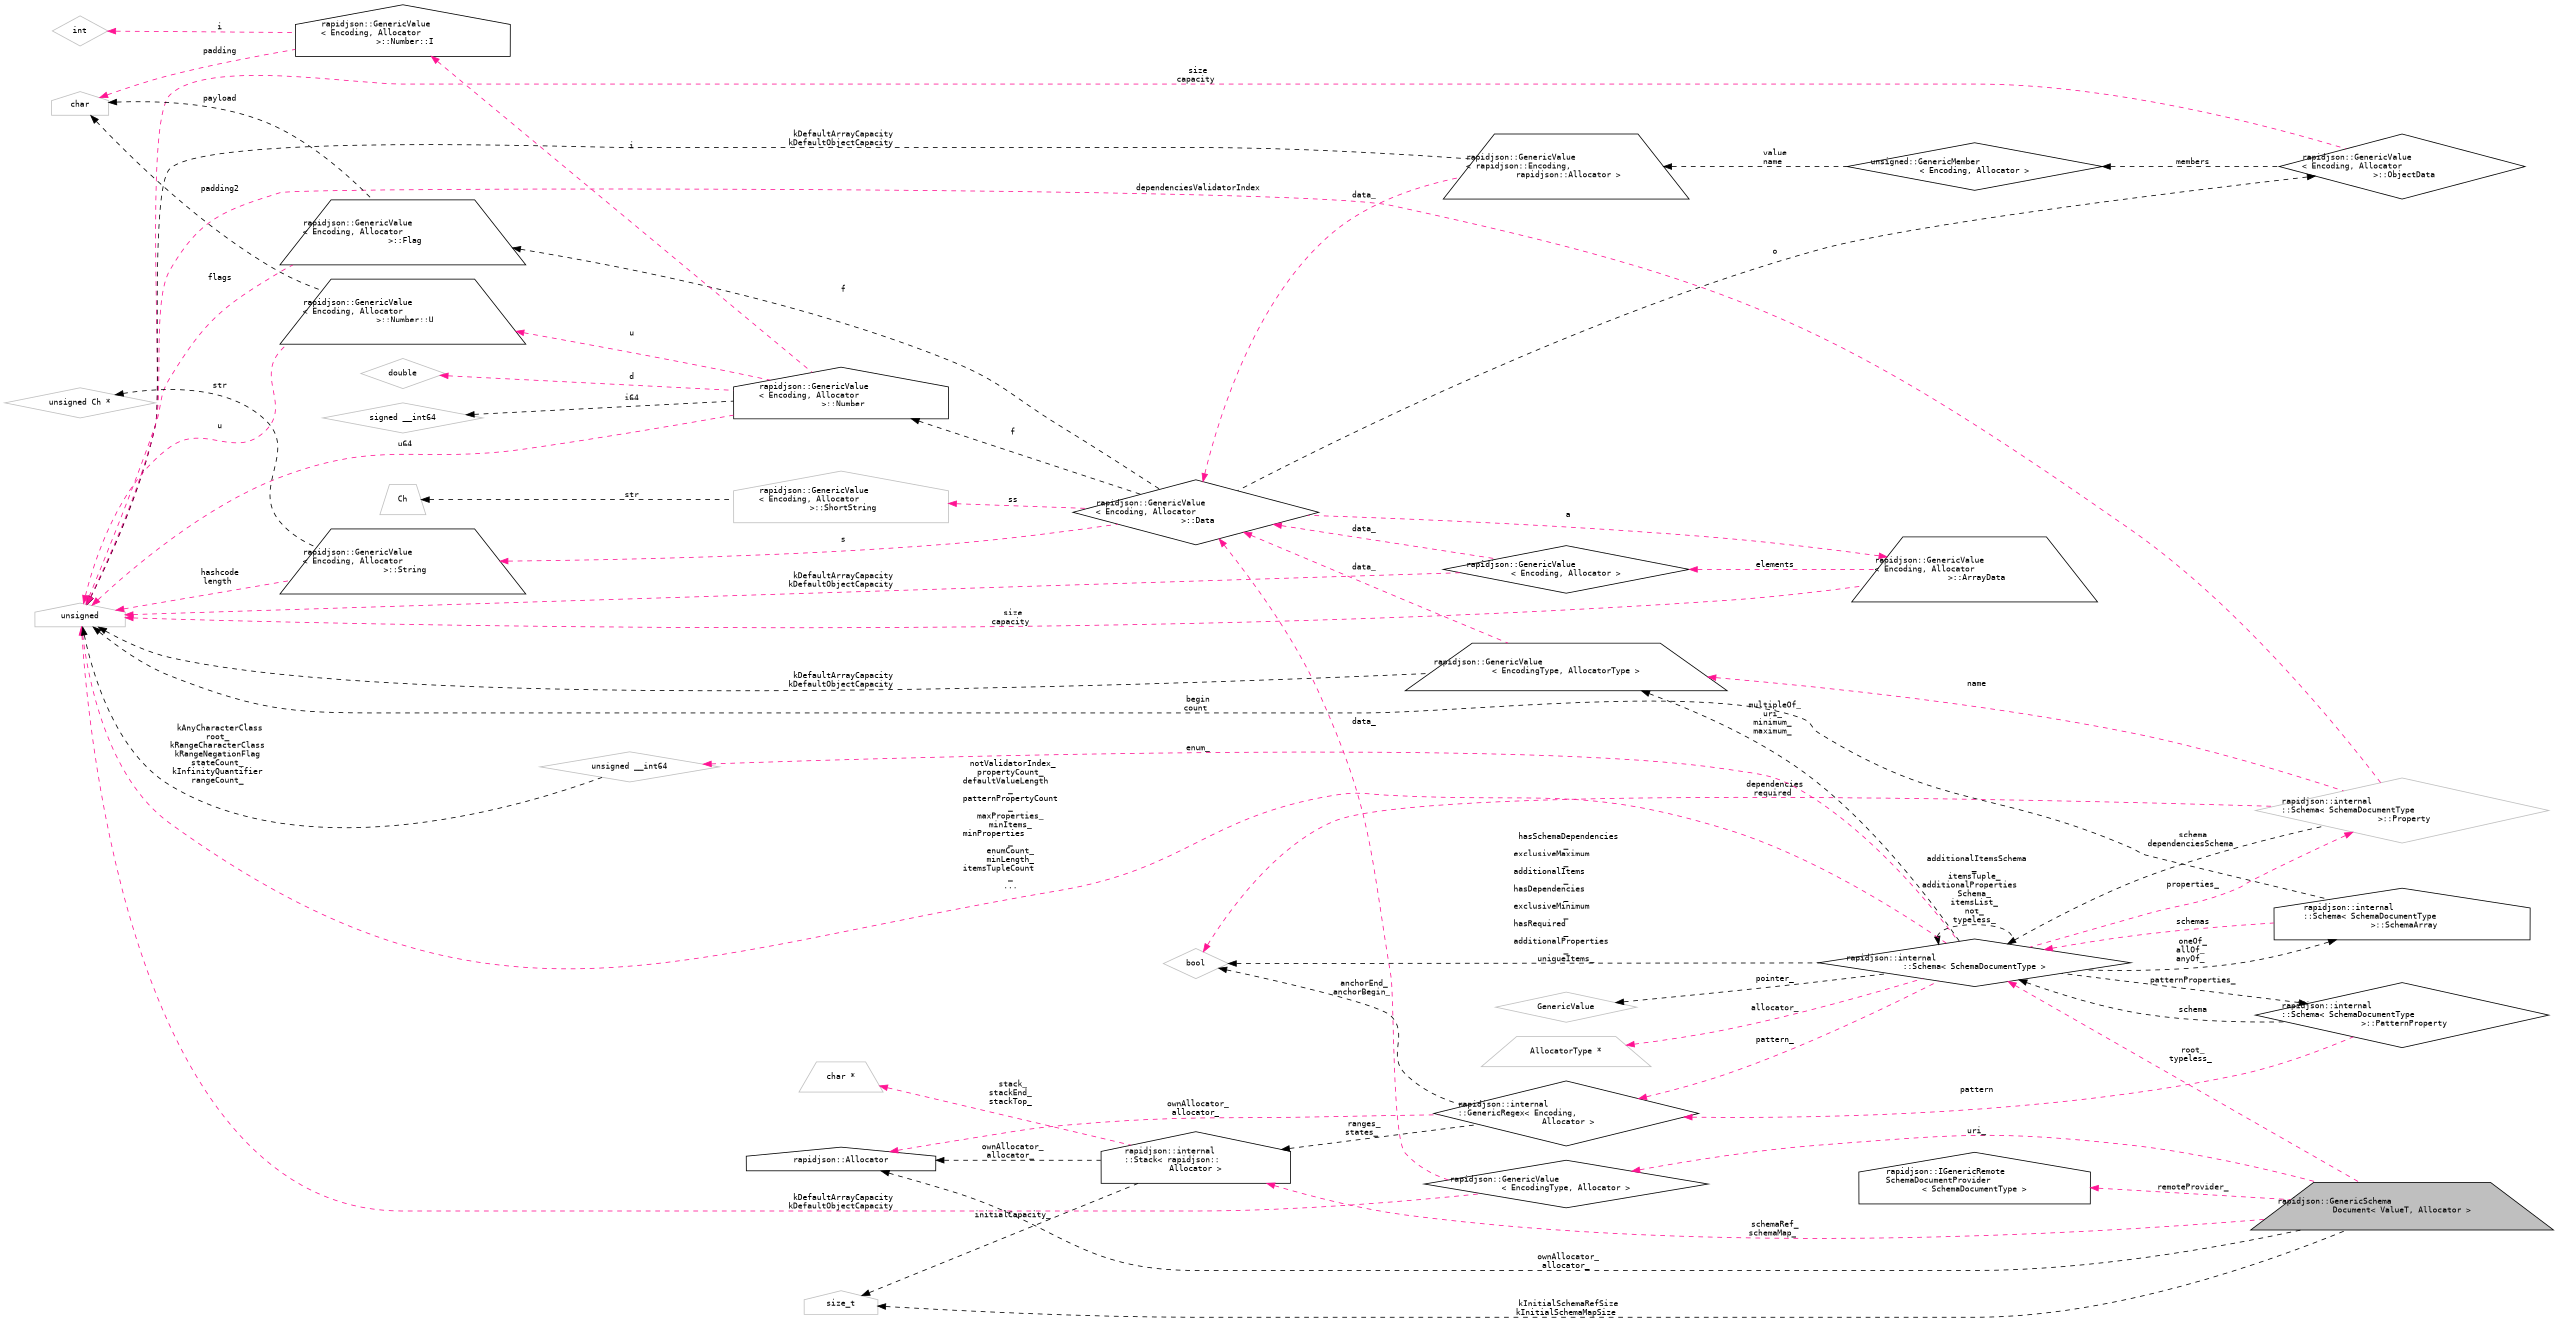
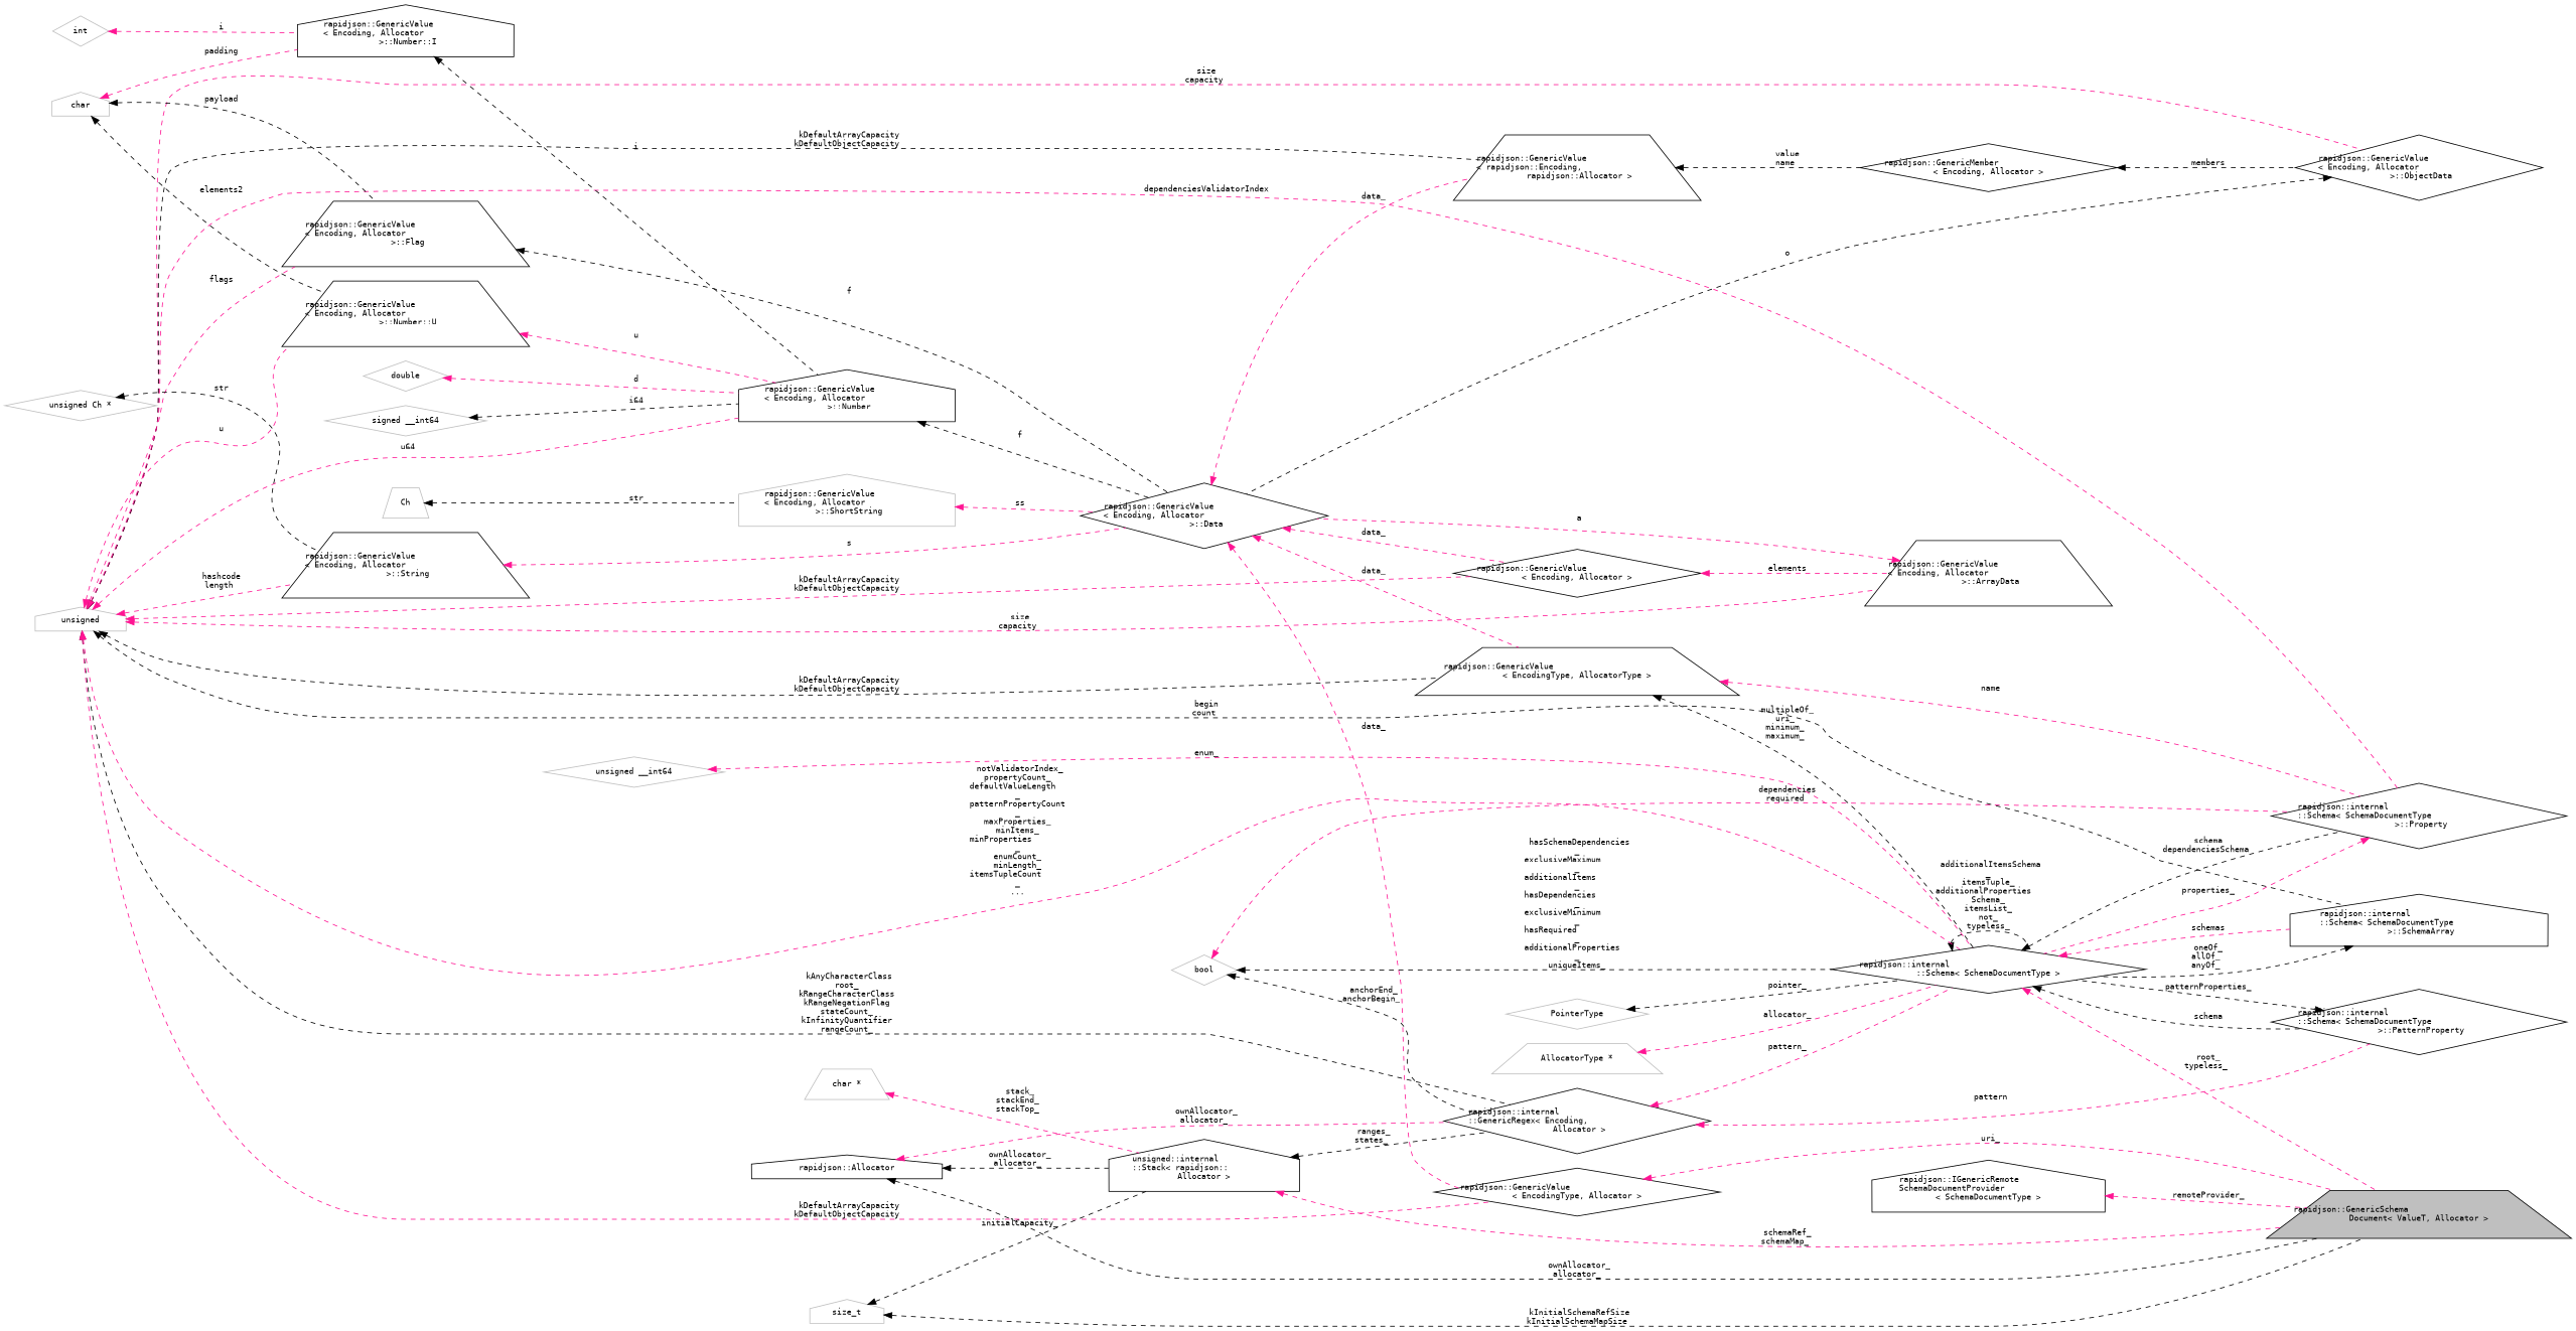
  digraph {
    fontname="DejaVu Sans Mono"
    rankdir=LR
    node [color=black fillcolor=white fontname="DejaVu Sans Mono" fontsize=10 shape=diamond style=filled]
    edge [color=deeppink dir=back fontname="DejaVu Sans Mono" fontsize=10 labelfontname=Helvetica labelfontsize=10 style=dashed]
    n1 [fillcolor=grey75 fontcolor=black height=0.2 label="rapidjson::GenericSchema\lDocument\< ValueT, Allocator \>" shape=trapezium width=0.4]
-   n2 [height=0.2 label="rapidjson::internal\l::Stack\< rapidjson::\lAllocator \>" shape=house width=0.4]
+   n2 [height=0.2 label="unsigned::internal\l::Stack\< rapidjson::\lAllocator \>" shape=house width=0.4]
    n3 [height=0.2 label="rapidjson::internal\l::GenericRegex\< Encoding,\l Allocator \>" width=0.4]
    n4 [height=0.2 label="rapidjson::internal\l::Schema\< SchemaDocumentType \>" width=0.4]
    n5 [height=0.2 label="rapidjson::internal\l::Schema\< SchemaDocumentType\l \>::PatternProperty" width=0.4]
    n6 [height=0.2 label="rapidjson::Allocator" shape=house width=0.4]
    n7 [color=grey75 height=0.2 label=size_t shape=house width=0.4]
    n8 [color=grey75 height=0.2 label="char *" shape=trapezium width=0.4]
    n9 [height=0.2 label="rapidjson::IGenericRemote\lSchemaDocumentProvider\l\< SchemaDocumentType \>" shape=house width=0.4]
    n10 [height=0.2 label="rapidjson::GenericValue\l\< EncodingType, Allocator \>" width=0.4]
    n11 [color=grey75 height=0.2 label=unsigned shape=house width=0.4]
    n12 [height=0.2 label="rapidjson::GenericValue\l\< Encoding, Allocator\l \>::Flag" shape=trapezium width=0.4]
    n13 [height=0.2 label="rapidjson::GenericValue\l\< Encoding, Allocator\l \>::ArrayData" shape=trapezium width=0.4]
    n14 [height=0.2 label="rapidjson::GenericValue\l\< Encoding, Allocator \>" width=0.4]
    n15 [height=0.2 label="rapidjson::GenericValue\l\< Encoding, Allocator\l \>::ObjectData" width=0.4]
    n16 [height=0.2 label="rapidjson::GenericValue\l\< rapidjson::Encoding,\l rapidjson::Allocator \>" shape=trapezium width=0.4]
    n17 [height=0.2 label="rapidjson::GenericValue\l\< Encoding, Allocator\l \>::Number" shape=house width=0.4]
    n18 [height=0.2 label="rapidjson::GenericValue\l\< Encoding, Allocator\l \>::Number::U" shape=trapezium width=0.4]
    n19 [height=0.2 label="rapidjson::GenericValue\l\< Encoding, Allocator\l \>::String" shape=trapezium width=0.4]
    n20 [height=0.2 label="rapidjson::GenericValue\l\< EncodingType, AllocatorType \>" shape=trapezium width=0.4]
-   n21 [color=grey75 height=0.2 label="rapidjson::internal\l::Schema\< SchemaDocumentType\l \>::Property" width=0.4]
+   n21 [height=0.2 label="rapidjson::internal\l::Schema\< SchemaDocumentType\l \>::Property" width=0.4]
    n22 [height=0.2 label="rapidjson::internal\l::Schema\< SchemaDocumentType\l \>::SchemaArray" shape=house width=0.4]
    n23 [height=0.2 label="rapidjson::GenericValue\l\< Encoding, Allocator\l \>::Data" width=0.4]
-   n24 [height=0.2 label="unsigned::GenericMember\l\< Encoding, Allocator \>" width=0.4]
+   n24 [height=0.2 label="rapidjson::GenericMember\l\< Encoding, Allocator \>" width=0.4]
    n25 [color=grey75 height=0.2 label="rapidjson::GenericValue\l\< Encoding, Allocator\l \>::ShortString" shape=house width=0.4]
    n26 [color=grey75 height=0.2 label=Ch shape=trapezium width=0.4]
    n27 [color=grey75 height=0.2 label=char shape=house width=0.4]
    n28 [height=0.2 label="rapidjson::GenericValue\l\< Encoding, Allocator\l \>::Number::I" shape=house width=0.4]
    n29 [color=grey75 height=0.2 label=double width=0.4]
    n30 [color=grey75 height=0.2 label=int width=0.4]
    n31 [color=grey75 height=0.2 label="signed __int64" width=0.4]
    n32 [color=grey75 height=0.2 label="unsigned Ch *" width=0.4]
-   n33 [color=grey75 height=0.2 label=GenericValue width=0.4]
+   n33 [color=grey75 height=0.2 label=PointerType width=0.4]
    n34 [color=grey75 height=0.2 label=bool width=0.4]
    n35 [color=grey75 height=0.2 label="AllocatorType *" shape=trapezium width=0.4]
    n36 [color=grey75 height=0.2 label="unsigned __int64" width=0.4]
    n2 -> n1 [label=" schemaRef_\nschemaMap_"]
    n2 -> n3 [color=black label=" ranges_\nstates_"]
    n3 -> n4 [label=" pattern_"]
    n3 -> n5 [label=" pattern"]
    n4 -> n1 [label=" root_\ntypeless_"]
    n4 -> n4 [color=black label=" additionalItemsSchema\l_\nitemsTuple_\nadditionalProperties\lSchema_\nitemsList_\nnot_\ntypeless_"]
    n4 -> n5 [color=black label=" schema"]
    n4 -> n21 [color=black label=" schema\ndependenciesSchema"]
    n4 -> n22 [label=" schemas"]
    n5 -> n4 [color=black label=" patternProperties_"]
    n6 -> n1 [color=black label=" ownAllocator_\nallocator_"]
    n6 -> n2 [color=black label=" ownAllocator_\nallocator_"]
    n6 -> n3 [label=" ownAllocator_\nallocator_"]
    n7 -> n1 [color=black label=" kInitialSchemaRefSize\nkInitialSchemaMapSize"]
    n7 -> n2 [color=black label=" initialCapacity_"]
    n8 -> n2 [label=" stack_\nstackEnd_\nstackTop_"]
    n9 -> n1 [label=" remoteProvider_"]
    n10 -> n1 [label=" uri_"]
-   n11 -> n36 [color=black label=" kAnyCharacterClass\nroot_\nkRangeCharacterClass\nkRangeNegationFlag\nstateCount_\nkInfinityQuantifier\nrangeCount_"]
+   n11 -> n3 [color=black label=" kAnyCharacterClass\nroot_\nkRangeCharacterClass\nkRangeNegationFlag\nstateCount_\nkInfinityQuantifier\nrangeCount_"]
    n11 -> n4 [label=" notValidatorIndex_\npropertyCount_\ndefaultValueLength\l_\npatternPropertyCount\l_\nmaxProperties_\nminItems_\nminProperties\l_\nenumCount_\nminLength_\nitemsTupleCount\l_\n..."]
    n11 -> n10 [label=" kDefaultArrayCapacity\nkDefaultObjectCapacity"]
    n11 -> n12 [label=" flags"]
    n11 -> n13 [label=" size\ncapacity"]
    n11 -> n14 [label=" kDefaultArrayCapacity\nkDefaultObjectCapacity"]
    n11 -> n15 [label=" size\ncapacity"]
    n11 -> n16 [color=black label=" kDefaultArrayCapacity\nkDefaultObjectCapacity"]
    n11 -> n17 [label=" u64"]
    n11 -> n18 [label=" u"]
    n11 -> n19 [label=" hashcode\nlength"]
    n11 -> n20 [color=black label=" kDefaultArrayCapacity\nkDefaultObjectCapacity"]
    n11 -> n21 [label=" dependenciesValidatorIndex"]
    n11 -> n22 [color=black label=" begin\ncount"]
    n12 -> n23 [color=black label=" f"]
    n13 -> n23 [label=" a"]
    n14 -> n13 [label=" elements"]
    n15 -> n23 [color=black label=" o"]
    n16 -> n24 [color=black label=" value\nname"]
    n17 -> n23 [color=black label=" f"]
    n18 -> n17 [label=" u"]
    n19 -> n23 [label=" s"]
    n20 -> n4 [color=black label=" multipleOf_\nuri_\nminimum_\nmaximum_"]
    n20 -> n21 [label=" name"]
    n21 -> n4 [label=" properties_"]
    n22 -> n4 [color=black label=" oneOf_\nallOf_\nanyOf_"]
    n23 -> n10 [label=" data_"]
    n23 -> n14 [label=" data_"]
    n23 -> n16 [label=" data_"]
    n23 -> n20 [label=" data_"]
    n24 -> n15 [color=black label=" members"]
    n25 -> n23 [label=" ss"]
    n26 -> n25 [color=black label=" str"]
    n27 -> n12 [color=black label=" payload"]
-   n27 -> n18 [color=black label=" padding2"]
+   n27 -> n18 [color=black label=" elements2"]
    n27 -> n28 [label=" padding"]
-   n28 -> n17 [label=" i"]
+   n28 -> n17 [color=black label=" i"]
    n29 -> n17 [label=" d"]
    n30 -> n28 [label=" i"]
    n31 -> n17 [color=black label=" i64"]
    n32 -> n19 [color=black label=" str"]
    n33 -> n4 [color=black label=" pointer_"]
    n34 -> n3 [color=black label=" anchorEnd_\nanchorBegin_"]
    n34 -> n4 [color=black label=" hasSchemaDependencies\l_\nexclusiveMaximum\l_\nadditionalItems\l_\nhasDependencies\l_\nexclusiveMinimum\l_\nhasRequired\l_\nadditionalProperties\l_\nuniqueItems_"]
    n34 -> n21 [label=" dependencies\nrequired"]
    n35 -> n4 [label=" allocator_"]
    n36 -> n4 [label=" enum_"]
  }
